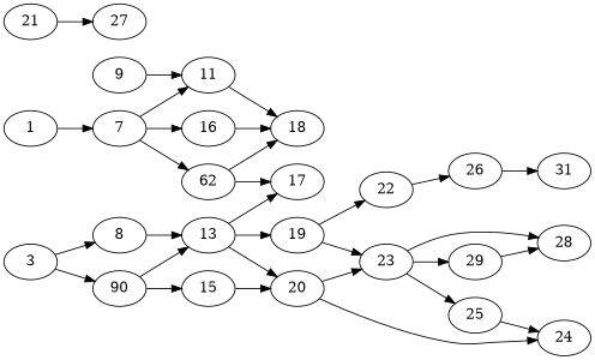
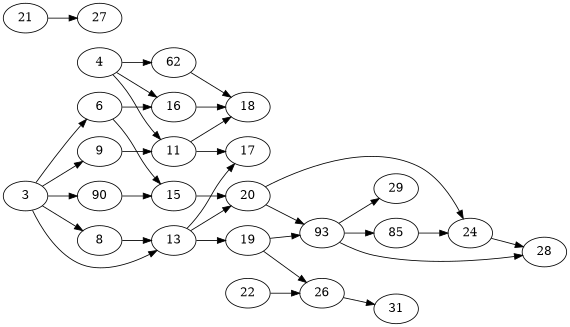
  digraph {
    rankdir=LR
    node [alpha=0.04]
-   1 [alpha=0.17 expect_size=21393408]
-   7 [alpha=0.01 expect_size=34286592]
+   7 [alpha=0.01 expect_size=34286592 label=4]
    16 [alpha=0.07 expect_size=11392000]
    11 [alpha=0.18 expect_size=38262784]
    n5 [alpha=0.17 expect_size=32158720 label=62]
    18 [expect_size=52185088]
    17 [alpha=0.07 expect_size=50249728]
    8 [alpha=0.10 expect_size=40062976]
    13 [alpha=0.08 expect_size=11481088]
    20 [expect_size=49670144]
    19 [alpha=0.11 expect_size=28447744]
    3 [alpha=0.09 expect_size=11146240]
+   6 [alpha=0.16 expect_size=37537792]
    9 [alpha=0.09 expect_size=16743424]
    n15 [alpha=0.00 expect_size=39962624 label=90]
    15 [alpha=0.08 expect_size=7176192]
-   23 [alpha=0.10 expect_size=37911552]
+   23 [alpha=0.10 expect_size=37911552 label=93]
    24 [alpha=0.17 expect_size=8669184]
    22 [alpha=0.05 expect_size=44737536]
    21 [expect_size=49881088]
    27 [expect_size=19597312]
    26 [alpha=0.09 expect_size=49634304]
    29 [alpha=0.09 expect_size=45445120]
-   25 [alpha=0.06 expect_size=30736384]
+   25 [alpha=0.06 expect_size=30736384 label=85]
    28 [alpha=0.14 expect_size=36365312]
    n26 [alpha=0.18 expect_size=24203264 label=31]
-   1 -> 7
    7 -> 16
    7 -> 11
    7 -> n5
    16 -> 18
    11 -> 18
-   n5 -> 17
+   11 -> 17
    n5 -> 18
    8 -> 13
    13 -> 17
    13 -> 20
    13 -> 19
    20 -> 23
    20 -> 24
    19 -> 23
-   19 -> 22
+   19 -> 26
    3 -> 8
+   3 -> 6
+   3 -> 9
    3 -> n15
+   6 -> 16
+   6 -> 15
    9 -> 11
-   n15 -> 13
+   3 -> 13
    n15 -> 15
    15 -> 20
    23 -> 29
    23 -> 25
    23 -> 28
-   29 -> 28
+   24 -> 28
    22 -> 26
    21 -> 27
    26 -> n26
    25 -> 24
  }
